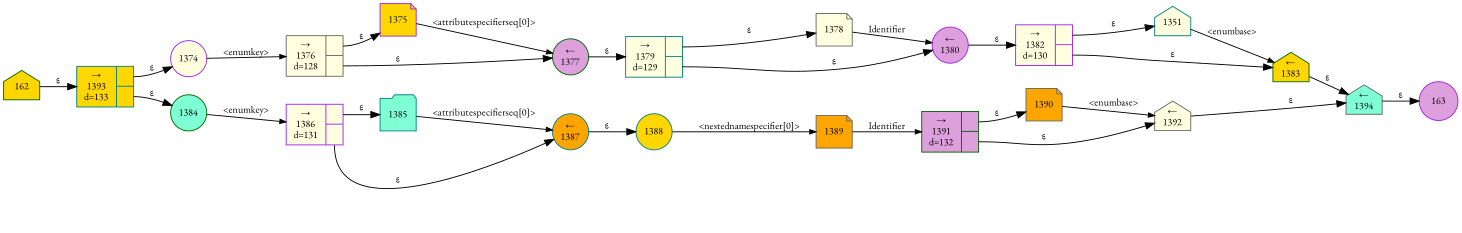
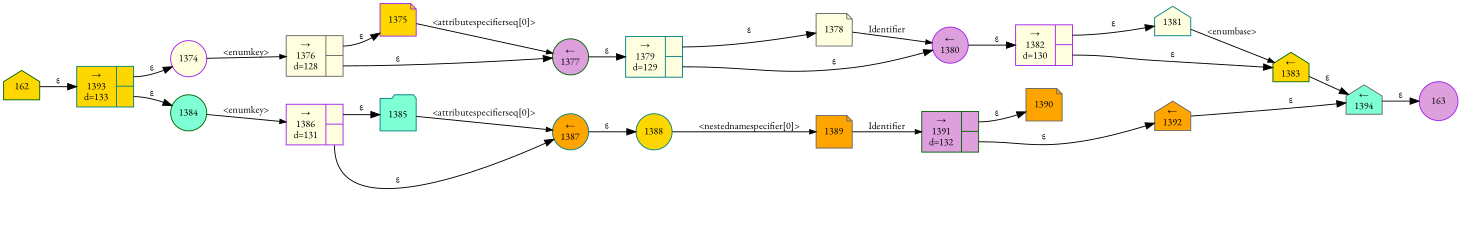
  digraph {
    fontname="EB Garamond"
    rankdir=LR
    node [color=purple fillcolor=lightyellow fixedsize=true fontname="EB Garamond" fontsize=11 shape=circle style=filled peripheries=1]
    edge [fontname="EB Garamond"]
    n1 [fillcolor=plum label=163 width=.6 peripheries=""]
    n2 [color=gray40 fixedsize=false label="{&rarr;\n1376\nd=128|{<p0>|<p1>}}" shape=record]
    n3 [color=darkgreen fillcolor=plum label="&larr;\n1377" width=.55]
    n4 [fillcolor=gold label=1375 shape=note width=.55]
    n5 [color=teal fixedsize=false label="{&rarr;\n1379\nd=129|{<p0>|<p1>}}" shape=record]
    n6 [color=gray40 label=1378 shape=note width=.55]
    n7 [fillcolor=plum label="&larr;\n1380" width=.55]
    n8 [color=darkgreen fillcolor=gold label=162 shape=house width=.55]
    n9 [color=teal fillcolor=gold fixedsize=false label="{&rarr;\n1393\nd=133|{<p0>|<p1>}}" shape=record]
    n10 [color=darkgreen fillcolor=aquamarine label=1384 width=.55]
    n11 [label=1374 width=.55]
    n12 [fixedsize=false label="{&rarr;\n1382\nd=130|{<p0>|<p1>}}" shape=record]
-   n13 [color=teal label=1351 shape=house width=.55]
+   n13 [color=teal label=1381 shape=house width=.55]
    n14 [color=darkgreen fillcolor=gold label="&larr;\n1383" shape=house width=.55]
    n15 [color=gray40 fillcolor=aquamarine label="&larr;\n1394" shape=house width=.55]
    n16 [fixedsize=false label="{&rarr;\n1386\nd=131|{<p0>|<p1>}}" shape=record]
    n17 [color=teal fillcolor=aquamarine label=1385 shape=folder width=.55]
    n18 [color=teal fillcolor=orange label="&larr;\n1387" width=.55]
    n19 [color=teal fillcolor=gold label=1388 width=.55]
    n20 [color=gray40 fillcolor=orange label=1389 shape=note width=.55]
    n21 [color=darkgreen fillcolor=plum fixedsize=false label="{&rarr;\n1391\nd=132|{<p0>|<p1>}}" shape=record]
    n22 [color=gray40 fillcolor=orange label=1390 shape=note width=.55]
-   n23 [color=gray40 label="&larr;\n1392" shape=house width=.55]
+   n23 [color=gray40 fillcolor=orange label="&larr;\n1392" shape=house width=.55]
    n2 -> n3 [label="&epsilon;" tailport=p1]
    n2 -> n4 [label="&epsilon;" tailport=p0]
    n3 -> n5 [label="&epsilon;"]
    n4 -> n3 [arrowhead=normal arrowsize=.7 fontsize=11 label="<attributespecifierseq[0]>"]
    n5 -> n6 [label="&epsilon;" tailport=p0]
    n5 -> n7 [label="&epsilon;" tailport=p1]
    n6 -> n7 [arrowhead=normal arrowsize=.7 fontsize=11 label=Identifier]
    n7 -> n12 [label="&epsilon;"]
    n8 -> n9 [label="&epsilon;"]
    n9 -> n10 [label="&epsilon;" tailport=p1]
    n9 -> n11 [label="&epsilon;" tailport=p0]
    n10 -> n16 [arrowhead=normal arrowsize=.7 fontsize=11 label="<enumkey>"]
    n11 -> n2 [arrowhead=normal arrowsize=.7 fontsize=11 label="<enumkey>"]
    n12 -> n13 [label="&epsilon;" tailport=p0]
    n12 -> n14 [label="&epsilon;" tailport=p1]
    n13 -> n14 [arrowhead=normal arrowsize=.7 fontsize=11 label="<enumbase>"]
    n14 -> n15 [label="&epsilon;"]
    n15 -> n1 [label="&epsilon;"]
    n16 -> n17 [label="&epsilon;" tailport=p0]
    n16 -> n18 [label="&epsilon;" tailport=p1]
    n17 -> n18 [arrowhead=normal arrowsize=.7 fontsize=11 label="<attributespecifierseq[0]>"]
    n18 -> n19 [label="&epsilon;"]
    n19 -> n20 [arrowhead=normal arrowsize=.7 fontsize=11 label="<nestednamespecifier[0]>"]
    n20 -> n21 [arrowhead=normal arrowsize=.7 fontsize=11 label=Identifier]
    n21 -> n22 [label="&epsilon;" tailport=p0]
    n21 -> n23 [label="&epsilon;" tailport=p1]
-   n22 -> n23 [arrowhead=normal arrowsize=.7 fontsize=11 label="<enumbase>"]
    n23 -> n15 [label="&epsilon;"]
  }
